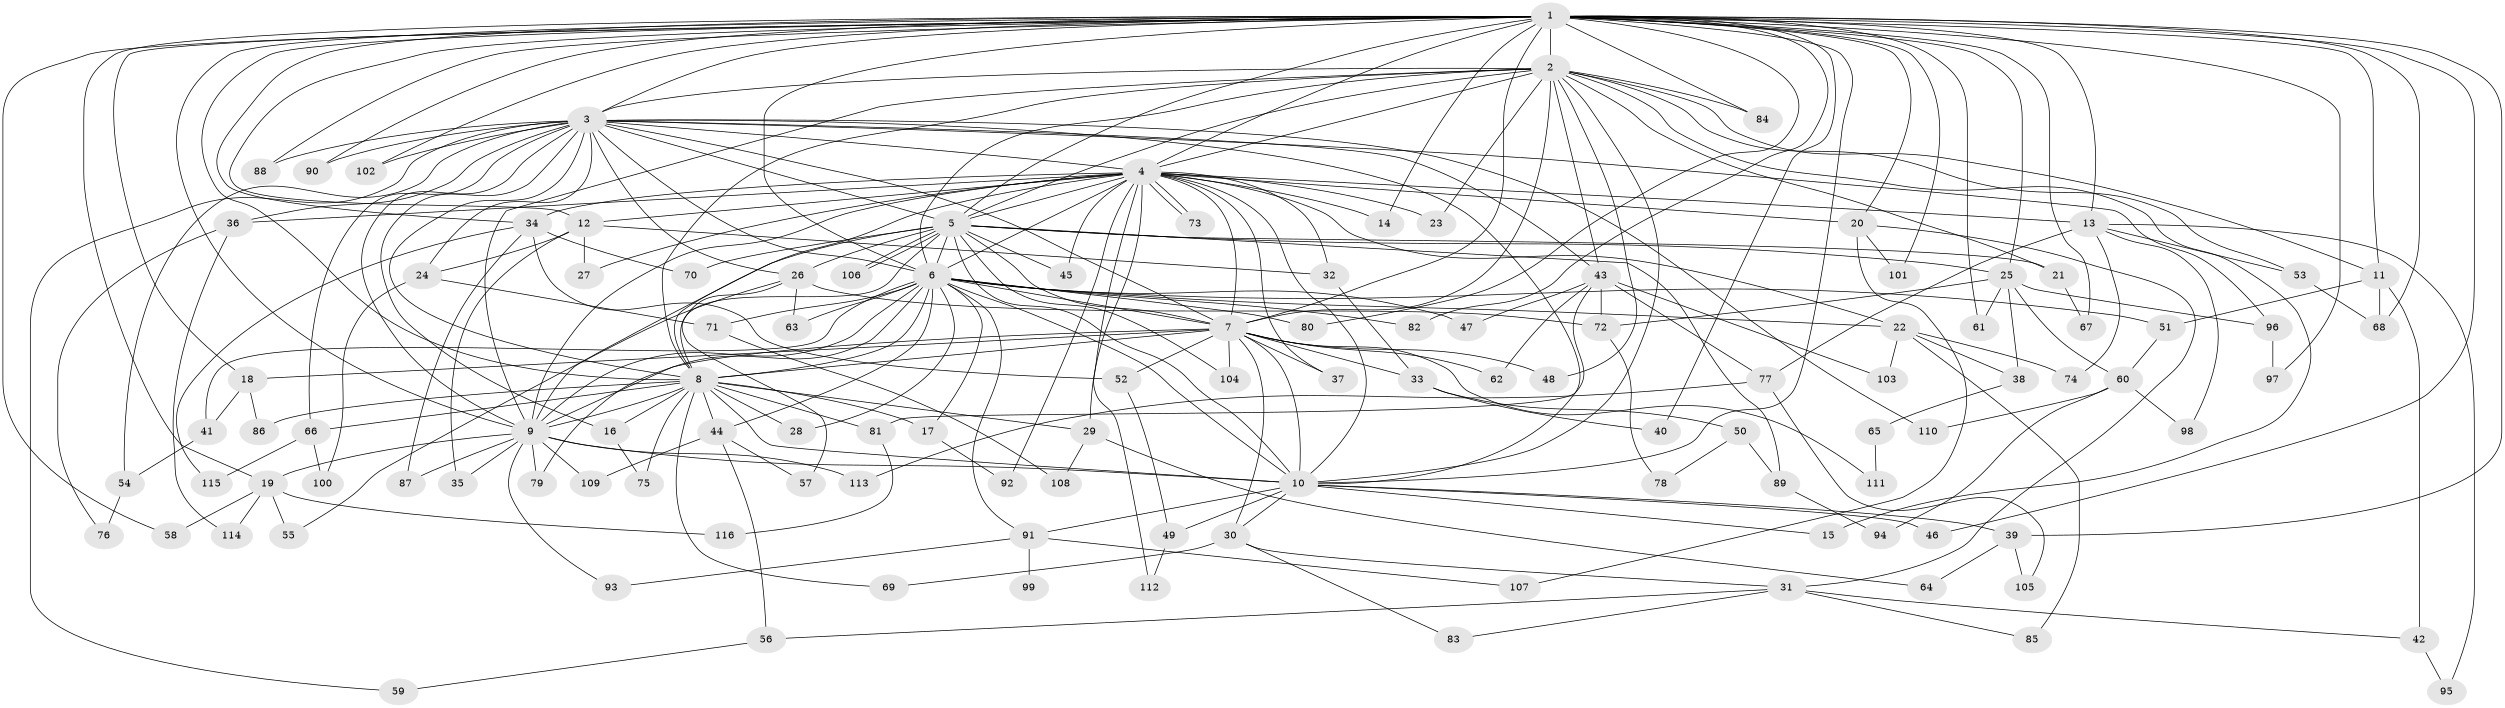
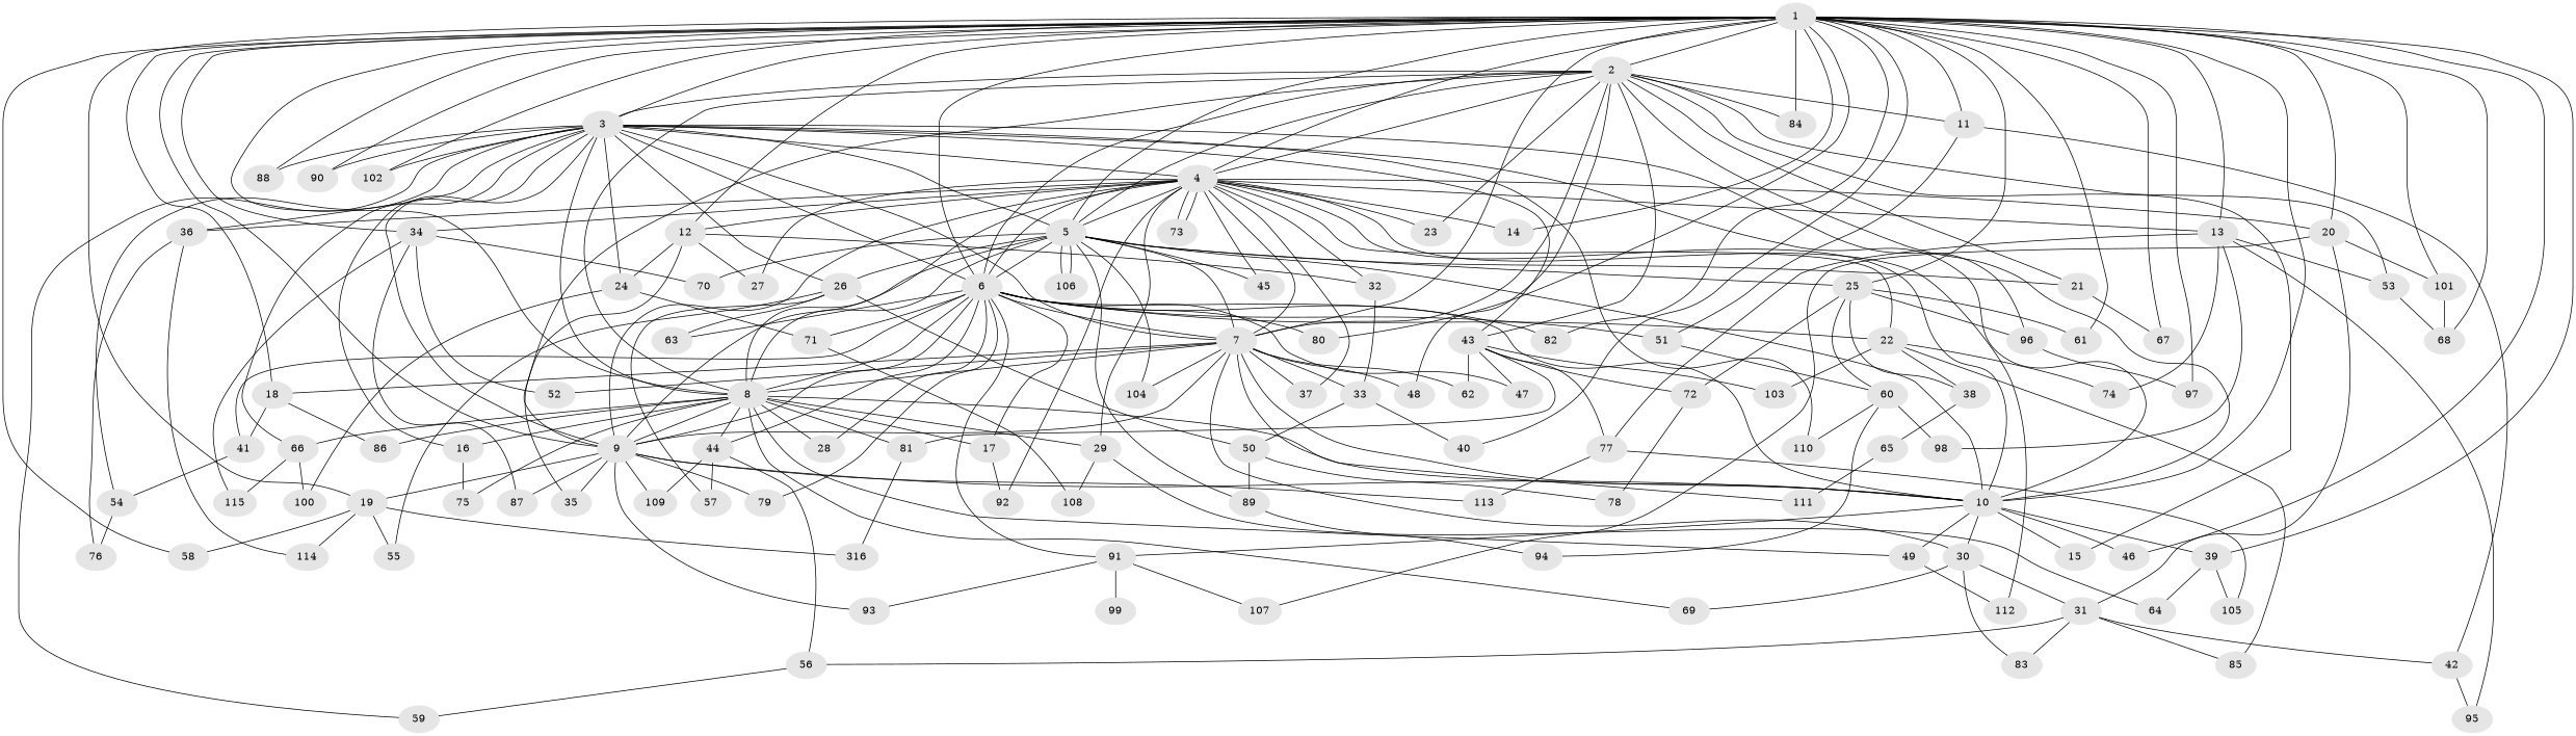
  graph {
    node [color=gray90 style=filled]
    1
    2
    3
    4
    5
    6
    7
    8
    9
    10
    11
    12
    13
    14
    18
    19
    20
    25
    34
    39
    40
    46
    58
    61
    67
    80
    82
    84
    88
    90
    97
    101
    102
    68
    15
    21
    23
    43
    48
    53
    16
    24
    26
    36
    54
    59
    66
    96
    110
    22
    27
    29
    32
    37
    45
    73
    92
    112
    70
    89
    104
    106
    17
    28
    41
    44
    47
    51
    63
    71
    79
    91
    30
    33
    52
    62
    111
    49
    69
    75
    81
    86
    35
    87
    93
    109
    113
    42
    74
    77
    95
    98
    55
    114
-   116
+   116 [label=316]
    31
    107
    38
    60
    72
    115
    64
    105
    103
    100
    50
    57
    76
    85
    108
    94
    56
    99
    83
    65
    78
    1 -- 2
    1 -- 3
    1 -- 4
    1 -- 5
    1 -- 6
    1 -- 7
    1 -- 8
    1 -- 9
    1 -- 10
    1 -- 11
    1 -- 12
    1 -- 13
    1 -- 14
    1 -- 18
    1 -- 19
    1 -- 20
    1 -- 25
    1 -- 34
    1 -- 39
    1 -- 40
    1 -- 46
    1 -- 58
    1 -- 61
    1 -- 67
    1 -- 80
    1 -- 82
    1 -- 84
    1 -- 88
    1 -- 90
    1 -- 97
    1 -- 101
    1 -- 102
    1 -- 68
    2 -- 3
    2 -- 4
    2 -- 5
    2 -- 6
    2 -- 7
    2 -- 8
    2 -- 9
    2 -- 10
    2 -- 11
    2 -- 84
    2 -- 15
    2 -- 21
    2 -- 23
    2 -- 43
    2 -- 48
    2 -- 53
    3 -- 4
    3 -- 5
    3 -- 6
    3 -- 7
    3 -- 8
    3 -- 9
    3 -- 10
    3 -- 88
    3 -- 90
    3 -- 102
    3 -- 43
    3 -- 16
    3 -- 24
    3 -- 26
    3 -- 36
    3 -- 54
    3 -- 59
    3 -- 66
    3 -- 96
    3 -- 110
    4 -- 5
    4 -- 6
    4 -- 7
    4 -- 8
    4 -- 9
    4 -- 10
    4 -- 12
    4 -- 13
    4 -- 14
    4 -- 20
    4 -- 34
    4 -- 23
    4 -- 36
    4 -- 22
    4 -- 27
    4 -- 29
    4 -- 32
    4 -- 37
    4 -- 45
    4 -- 73
    4 -- 73
    4 -- 92
    4 -- 112
    5 -- 6
    5 -- 7
    5 -- 8
    5 -- 9
    5 -- 10
    5 -- 25
    5 -- 21
    5 -- 26
    5 -- 45
    5 -- 70
    5 -- 89
    5 -- 104
    5 -- 106
    5 -- 106
    6 -- 7
    6 -- 8
    6 -- 9
    6 -- 10
    6 -- 80
    6 -- 82
    6 -- 22
    6 -- 17
    6 -- 28
    6 -- 41
    6 -- 44
    6 -- 47
    6 -- 51
    6 -- 63
    6 -- 71
    6 -- 79
    6 -- 91
    7 -- 8
    7 -- 9
    7 -- 10
    7 -- 18
    7 -- 48
    7 -- 37
    7 -- 104
    7 -- 30
    7 -- 33
    7 -- 52
    7 -- 62
    7 -- 111
    8 -- 9
    8 -- 10
    8 -- 16
    8 -- 66
    8 -- 29
    8 -- 17
    8 -- 28
    8 -- 44
-   52 -- 49
+   8 -- 49
    8 -- 69
    8 -- 75
    8 -- 81
    8 -- 86
    9 -- 10
    9 -- 19
    9 -- 79
    9 -- 35
    9 -- 87
    9 -- 93
    9 -- 109
    9 -- 113
    10 -- 39
    10 -- 46
    10 -- 15
    10 -- 91
    10 -- 30
    10 -- 49
-   11 -- 68
+   101 -- 68
    11 -- 51
    11 -- 42
    12 -- 24
    12 -- 27
    12 -- 32
    12 -- 35
    13 -- 53
    13 -- 74
    13 -- 77
    13 -- 95
    13 -- 98
    18 -- 41
    18 -- 86
    19 -- 58
    19 -- 55
    19 -- 114
    19 -- 116
    20 -- 101
    20 -- 31
    20 -- 107
    25 -- 61
    25 -- 96
    25 -- 38
    25 -- 60
    25 -- 72
    34 -- 70
    34 -- 52
    34 -- 87
    34 -- 115
    39 -- 64
    39 -- 105
    21 -- 67
    43 -- 47
    43 -- 62
    43 -- 81
    43 -- 77
    43 -- 72
    43 -- 103
    53 -- 68
    16 -- 75
    24 -- 71
    24 -- 100
    26 -- 63
    26 -- 55
-   26 -- 72
+   26 -- 50
    26 -- 57
    36 -- 114
    36 -- 76
    54 -- 76
    66 -- 115
    66 -- 100
    96 -- 97
    22 -- 74
    22 -- 38
    22 -- 103
    22 -- 85
    29 -- 64
    29 -- 108
    32 -- 33
    89 -- 94
    17 -- 92
    41 -- 54
    44 -- 109
    44 -- 57
    44 -- 56
    51 -- 60
    71 -- 108
    91 -- 93
    91 -- 107
    91 -- 99
    30 -- 69
    30 -- 31
    30 -- 83
    33 -- 40
    33 -- 50
    49 -- 112
    81 -- 116
    42 -- 95
    77 -- 113
    77 -- 105
    31 -- 42
    31 -- 85
    31 -- 56
    31 -- 83
    38 -- 65
    60 -- 110
    60 -- 98
    60 -- 94
    72 -- 78
    50 -- 89
    50 -- 78
    56 -- 59
    65 -- 111
  }
